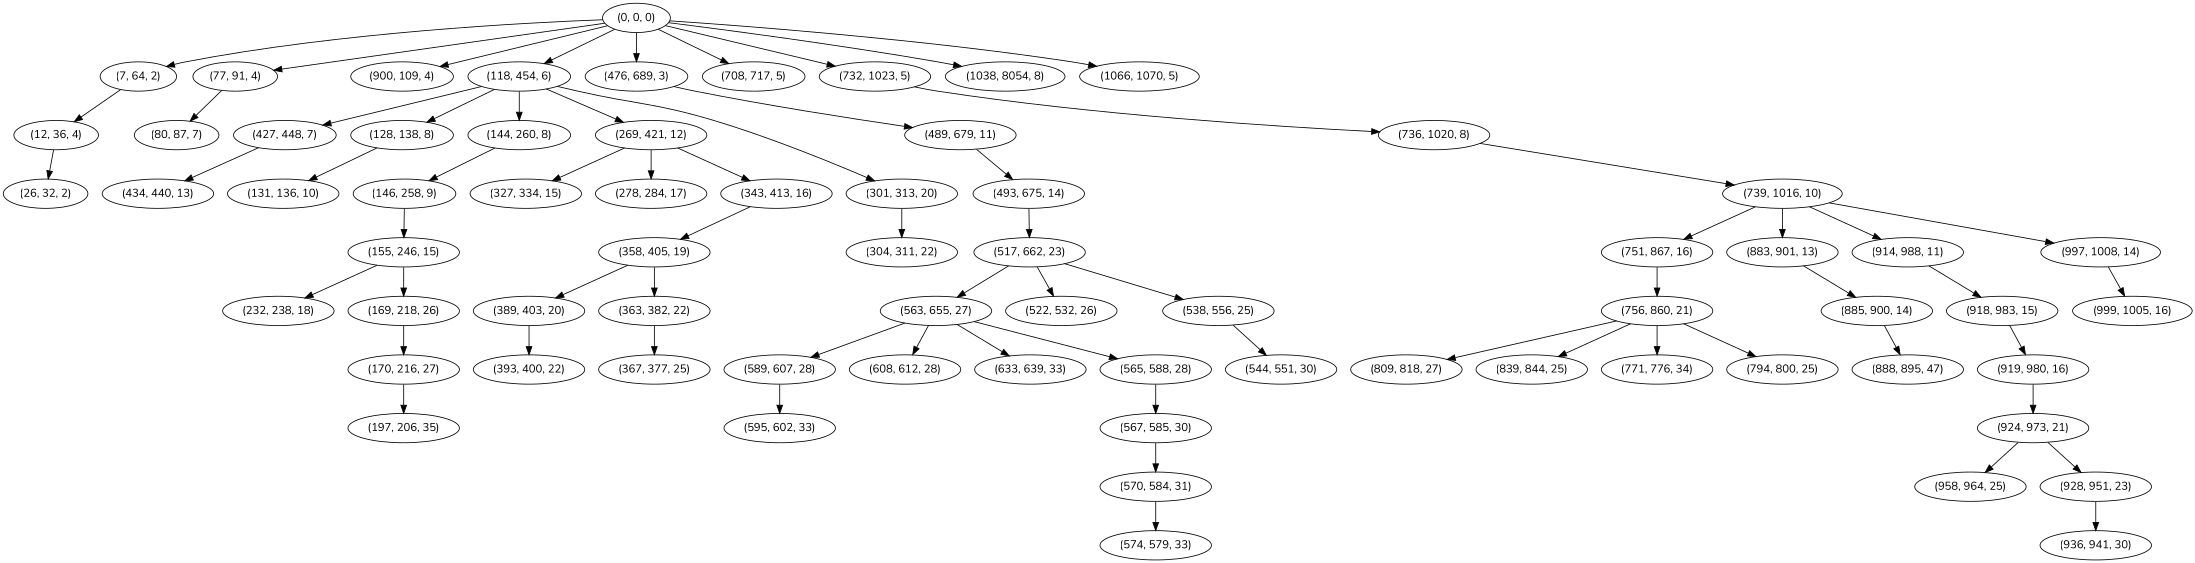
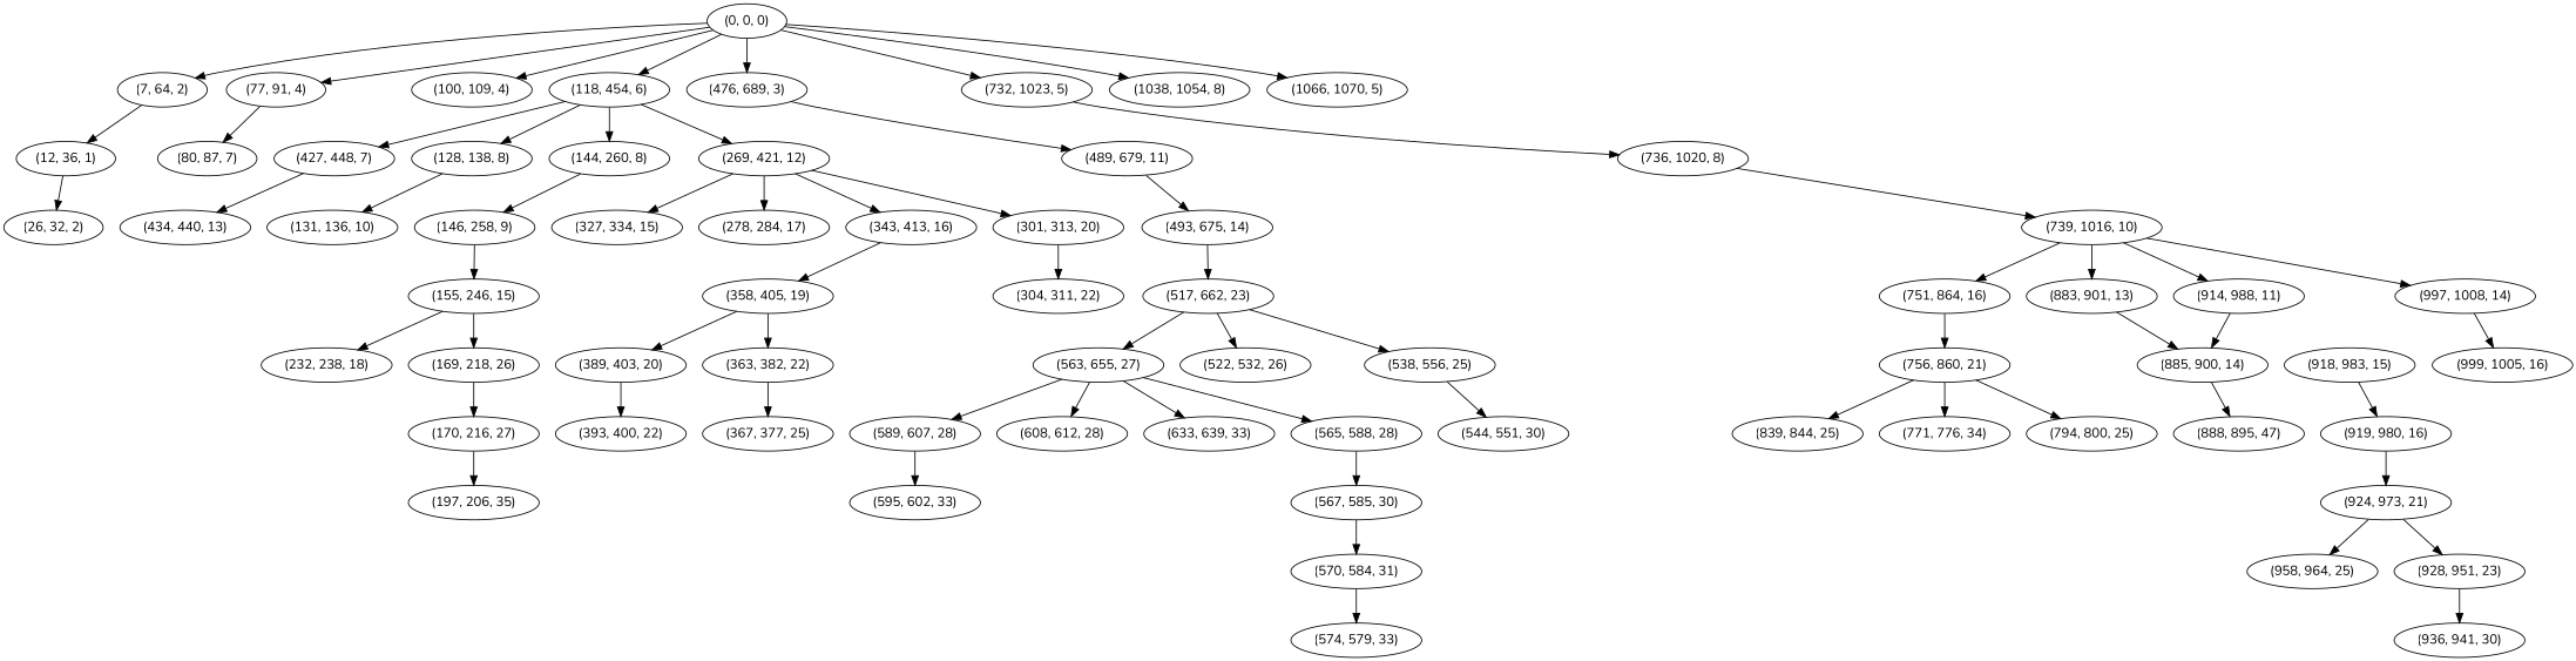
  digraph {
    fontname=Nunito
    node [fontname=Nunito]
    edge [fontname=Nunito]
    "(0, 0, 0)"
    "(7, 64, 2)"
    "(77, 91, 4)"
-   "(100, 109, 4)" [label="(900, 109, 4)"]
+   "(100, 109, 4)"
    "(118, 454, 6)"
    "(476, 689, 3)"
-   "(708, 717, 5)"
    "(732, 1023, 5)"
-   "(1038, 1054, 8)" [label="(1038, 8054, 8)"]
+   "(1038, 1054, 8)"
    "(1066, 1070, 5)"
-   "(12, 36, 4)"
+   "(12, 36, 4)" [label="(12, 36, 1)"]
    "(80, 87, 7)"
    "(128, 138, 8)"
    "(144, 260, 8)"
    "(269, 421, 12)"
    "(427, 448, 7)"
    "(489, 679, 11)"
    "(736, 1020, 8)"
    n19 [label="(26, 32, 2)"]
    "(131, 136, 10)"
    "(146, 258, 9)"
    "(278, 284, 17)"
    "(301, 313, 20)"
    "(327, 334, 15)"
    "(343, 413, 16)"
    "(434, 440, 13)"
    "(155, 246, 15)"
    "(169, 218, 26)"
    "(232, 238, 18)"
    "(170, 216, 27)"
    "(197, 206, 35)"
    "(304, 311, 22)"
    "(358, 405, 19)"
    "(363, 382, 22)"
    "(389, 403, 20)"
    "(367, 377, 25)"
    "(393, 400, 22)"
    "(493, 675, 14)"
    "(517, 662, 23)"
    "(522, 532, 26)"
    "(538, 556, 25)"
    "(563, 655, 27)"
    "(544, 551, 30)"
    "(565, 588, 28)"
    "(589, 607, 28)"
    "(608, 612, 28)"
    "(633, 639, 33)"
    "(567, 585, 30)"
    "(595, 602, 33)"
    "(570, 584, 31)"
    "(574, 579, 33)"
    "(739, 1016, 10)"
-   "(751, 867, 16)"
+   "(751, 867, 16)" [label="(751, 864, 16)"]
    "(883, 901, 13)"
    "(914, 988, 11)"
    "(997, 1008, 14)"
    "(756, 860, 21)"
    "(885, 900, 14)"
    "(918, 983, 15)"
    "(999, 1005, 16)"
    "(771, 776, 34)"
    "(794, 800, 25)"
-   "(809, 818, 27)"
    "(839, 844, 25)"
    n65 [label="(888, 895, 47)"]
    "(919, 980, 16)"
    "(924, 973, 21)"
    "(928, 951, 23)"
    "(958, 964, 25)"
    "(936, 941, 30)"
    "(0, 0, 0)" -> "(7, 64, 2)"
    "(0, 0, 0)" -> "(77, 91, 4)"
    "(0, 0, 0)" -> "(100, 109, 4)"
    "(0, 0, 0)" -> "(118, 454, 6)"
    "(0, 0, 0)" -> "(476, 689, 3)"
-   "(0, 0, 0)" -> "(708, 717, 5)"
    "(0, 0, 0)" -> "(732, 1023, 5)"
    "(0, 0, 0)" -> "(1038, 1054, 8)"
    "(0, 0, 0)" -> "(1066, 1070, 5)"
    "(7, 64, 2)" -> "(12, 36, 4)"
    "(77, 91, 4)" -> "(80, 87, 7)"
    "(118, 454, 6)" -> "(128, 138, 8)"
    "(118, 454, 6)" -> "(144, 260, 8)"
    "(118, 454, 6)" -> "(269, 421, 12)"
    "(118, 454, 6)" -> "(427, 448, 7)"
    "(476, 689, 3)" -> "(489, 679, 11)"
    "(732, 1023, 5)" -> "(736, 1020, 8)"
    "(12, 36, 4)" -> n19
    "(128, 138, 8)" -> "(131, 136, 10)"
    "(144, 260, 8)" -> "(146, 258, 9)"
    "(269, 421, 12)" -> "(278, 284, 17)"
-   "(118, 454, 6)" -> "(301, 313, 20)"
+   "(269, 421, 12)" -> "(301, 313, 20)"
    "(269, 421, 12)" -> "(327, 334, 15)"
    "(269, 421, 12)" -> "(343, 413, 16)"
    "(427, 448, 7)" -> "(434, 440, 13)"
    "(489, 679, 11)" -> "(493, 675, 14)"
    "(736, 1020, 8)" -> "(739, 1016, 10)"
    "(146, 258, 9)" -> "(155, 246, 15)"
    "(301, 313, 20)" -> "(304, 311, 22)"
    "(343, 413, 16)" -> "(358, 405, 19)"
    "(155, 246, 15)" -> "(169, 218, 26)"
    "(155, 246, 15)" -> "(232, 238, 18)"
    "(169, 218, 26)" -> "(170, 216, 27)"
    "(170, 216, 27)" -> "(197, 206, 35)"
    "(358, 405, 19)" -> "(363, 382, 22)"
    "(358, 405, 19)" -> "(389, 403, 20)"
    "(363, 382, 22)" -> "(367, 377, 25)"
    "(389, 403, 20)" -> "(393, 400, 22)"
    "(493, 675, 14)" -> "(517, 662, 23)"
    "(517, 662, 23)" -> "(522, 532, 26)"
    "(517, 662, 23)" -> "(538, 556, 25)"
    "(517, 662, 23)" -> "(563, 655, 27)"
    "(538, 556, 25)" -> "(544, 551, 30)"
    "(563, 655, 27)" -> "(565, 588, 28)"
    "(563, 655, 27)" -> "(589, 607, 28)"
    "(563, 655, 27)" -> "(608, 612, 28)"
    "(563, 655, 27)" -> "(633, 639, 33)"
    "(565, 588, 28)" -> "(567, 585, 30)"
    "(589, 607, 28)" -> "(595, 602, 33)"
    "(567, 585, 30)" -> "(570, 584, 31)"
    "(570, 584, 31)" -> "(574, 579, 33)"
    "(739, 1016, 10)" -> "(751, 867, 16)"
    "(739, 1016, 10)" -> "(883, 901, 13)"
    "(739, 1016, 10)" -> "(914, 988, 11)"
    "(739, 1016, 10)" -> "(997, 1008, 14)"
    "(751, 867, 16)" -> "(756, 860, 21)"
    "(883, 901, 13)" -> "(885, 900, 14)"
-   "(914, 988, 11)" -> "(918, 983, 15)"
+   "(914, 988, 11)" -> "(885, 900, 14)"
    "(997, 1008, 14)" -> "(999, 1005, 16)"
    "(756, 860, 21)" -> "(771, 776, 34)"
    "(756, 860, 21)" -> "(794, 800, 25)"
-   "(756, 860, 21)" -> "(809, 818, 27)"
    "(756, 860, 21)" -> "(839, 844, 25)"
    "(885, 900, 14)" -> n65
    "(918, 983, 15)" -> "(919, 980, 16)"
    "(919, 980, 16)" -> "(924, 973, 21)"
    "(924, 973, 21)" -> "(928, 951, 23)"
    "(924, 973, 21)" -> "(958, 964, 25)"
    "(928, 951, 23)" -> "(936, 941, 30)"
  }
